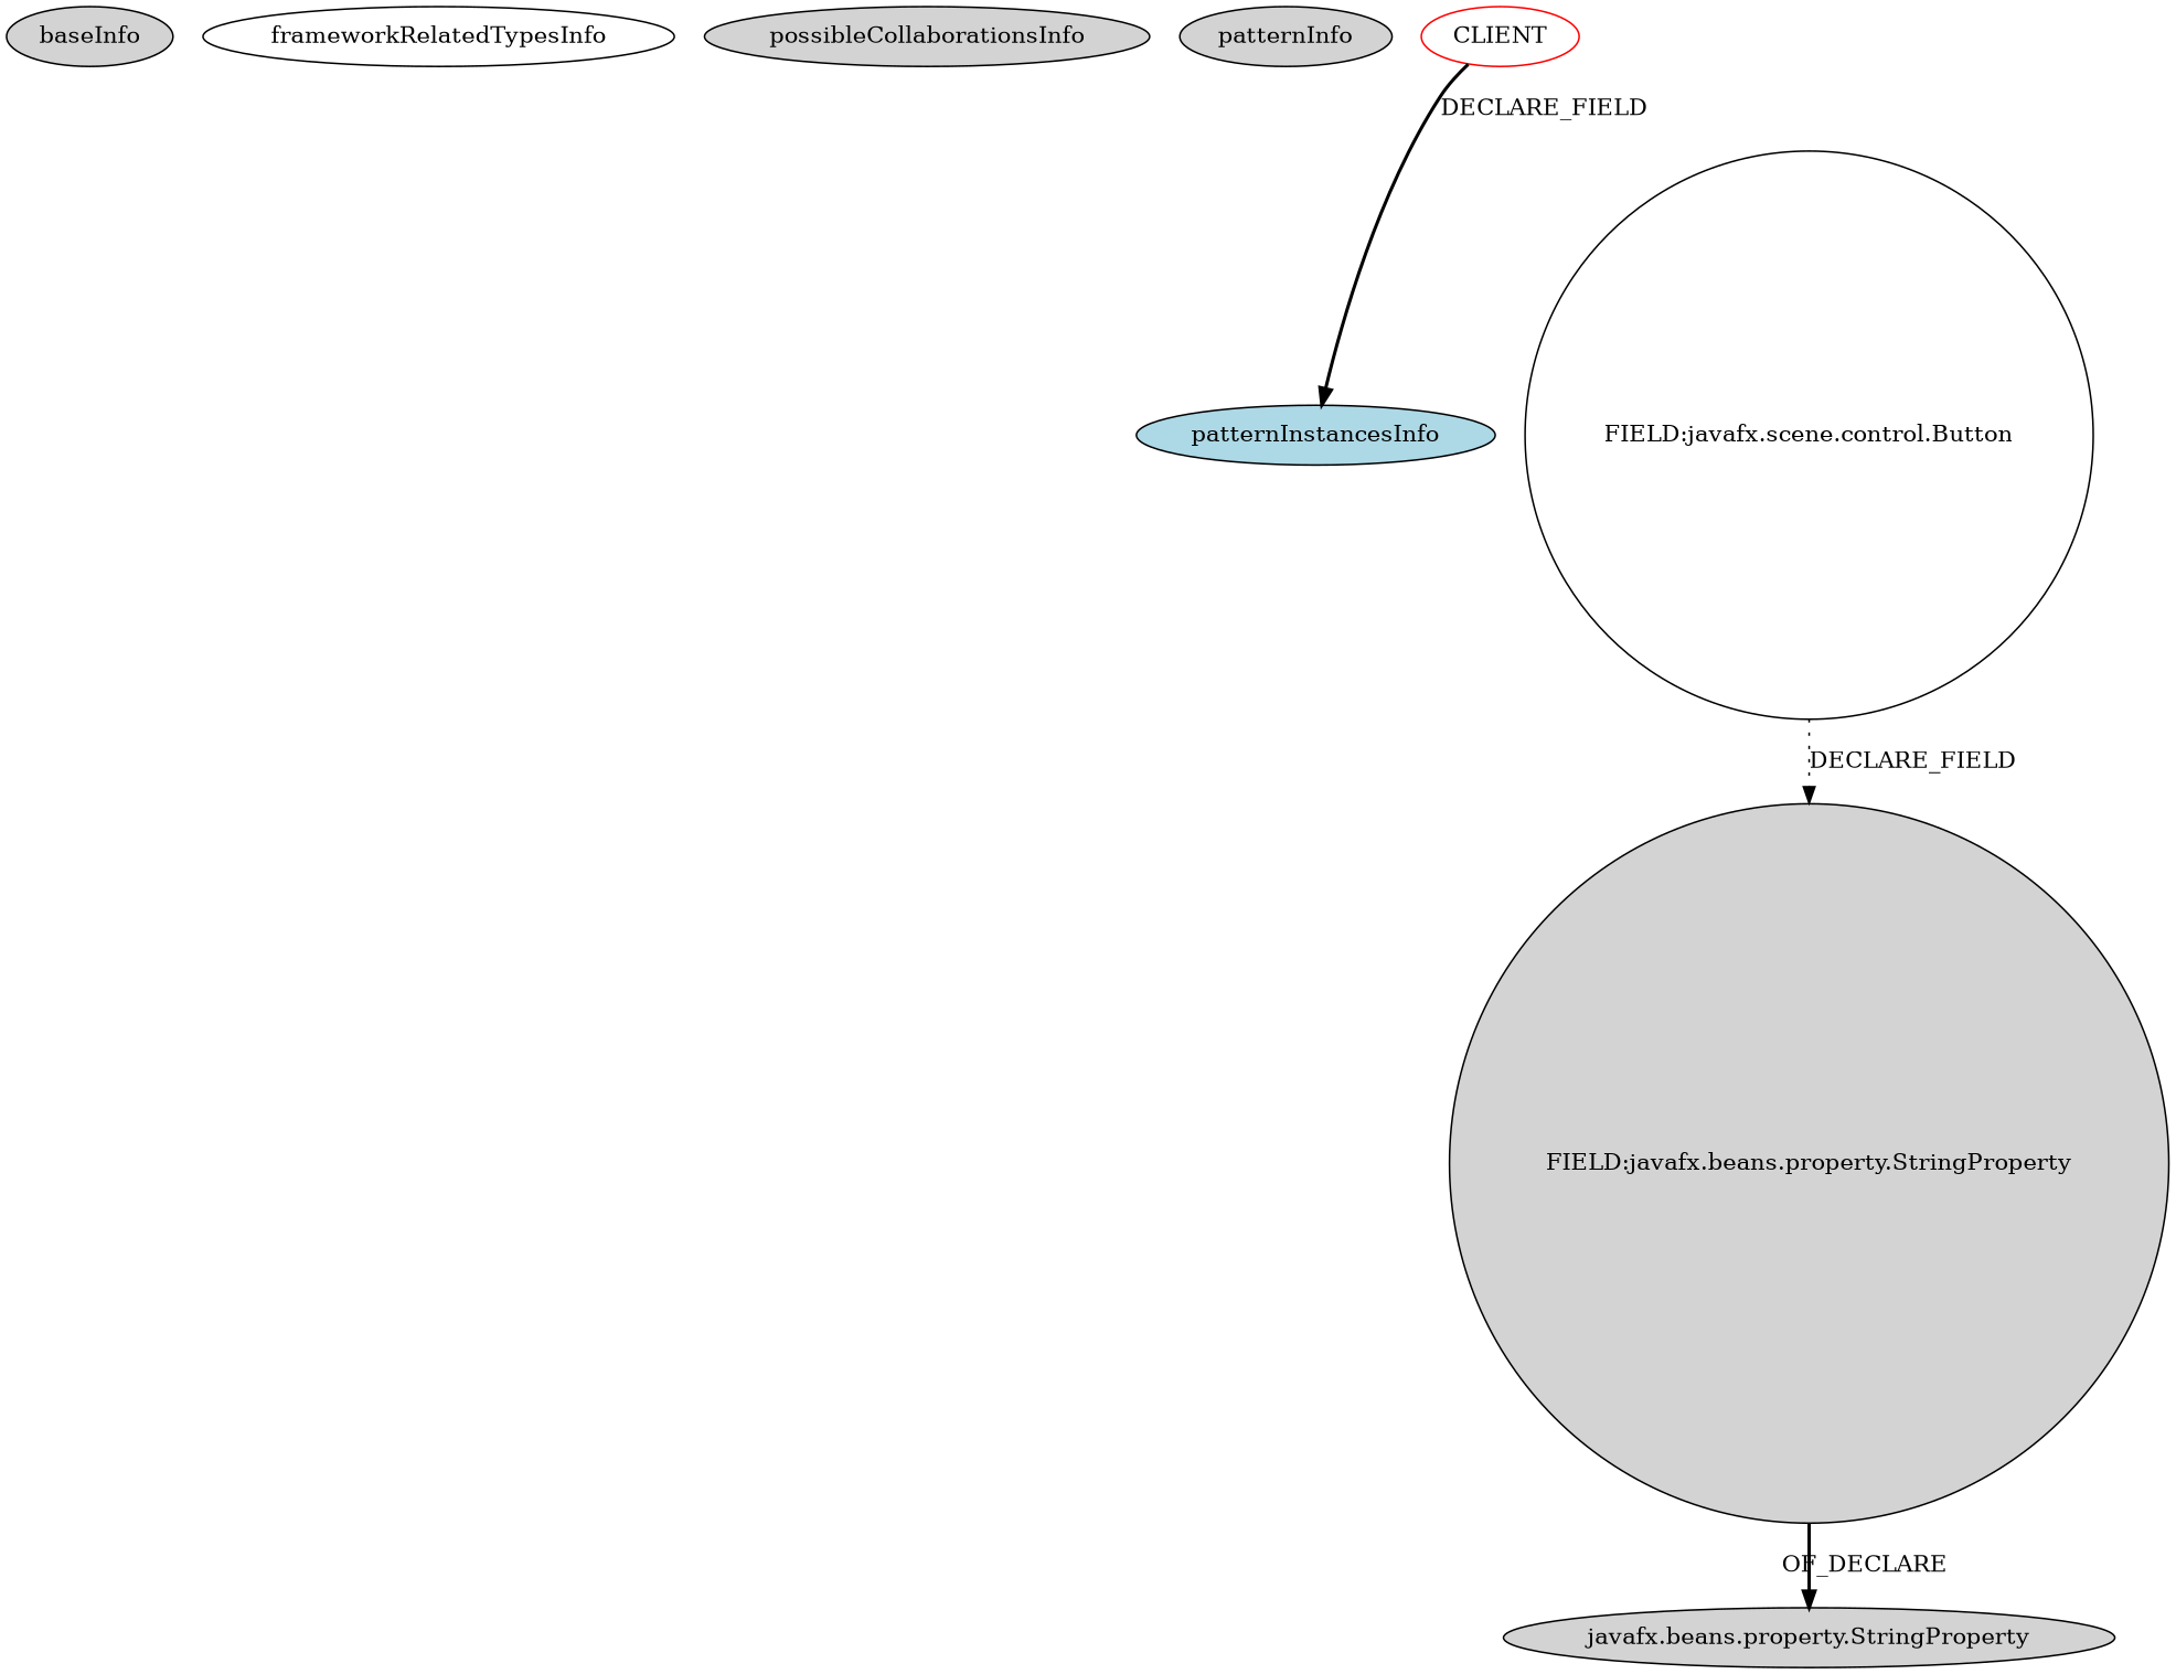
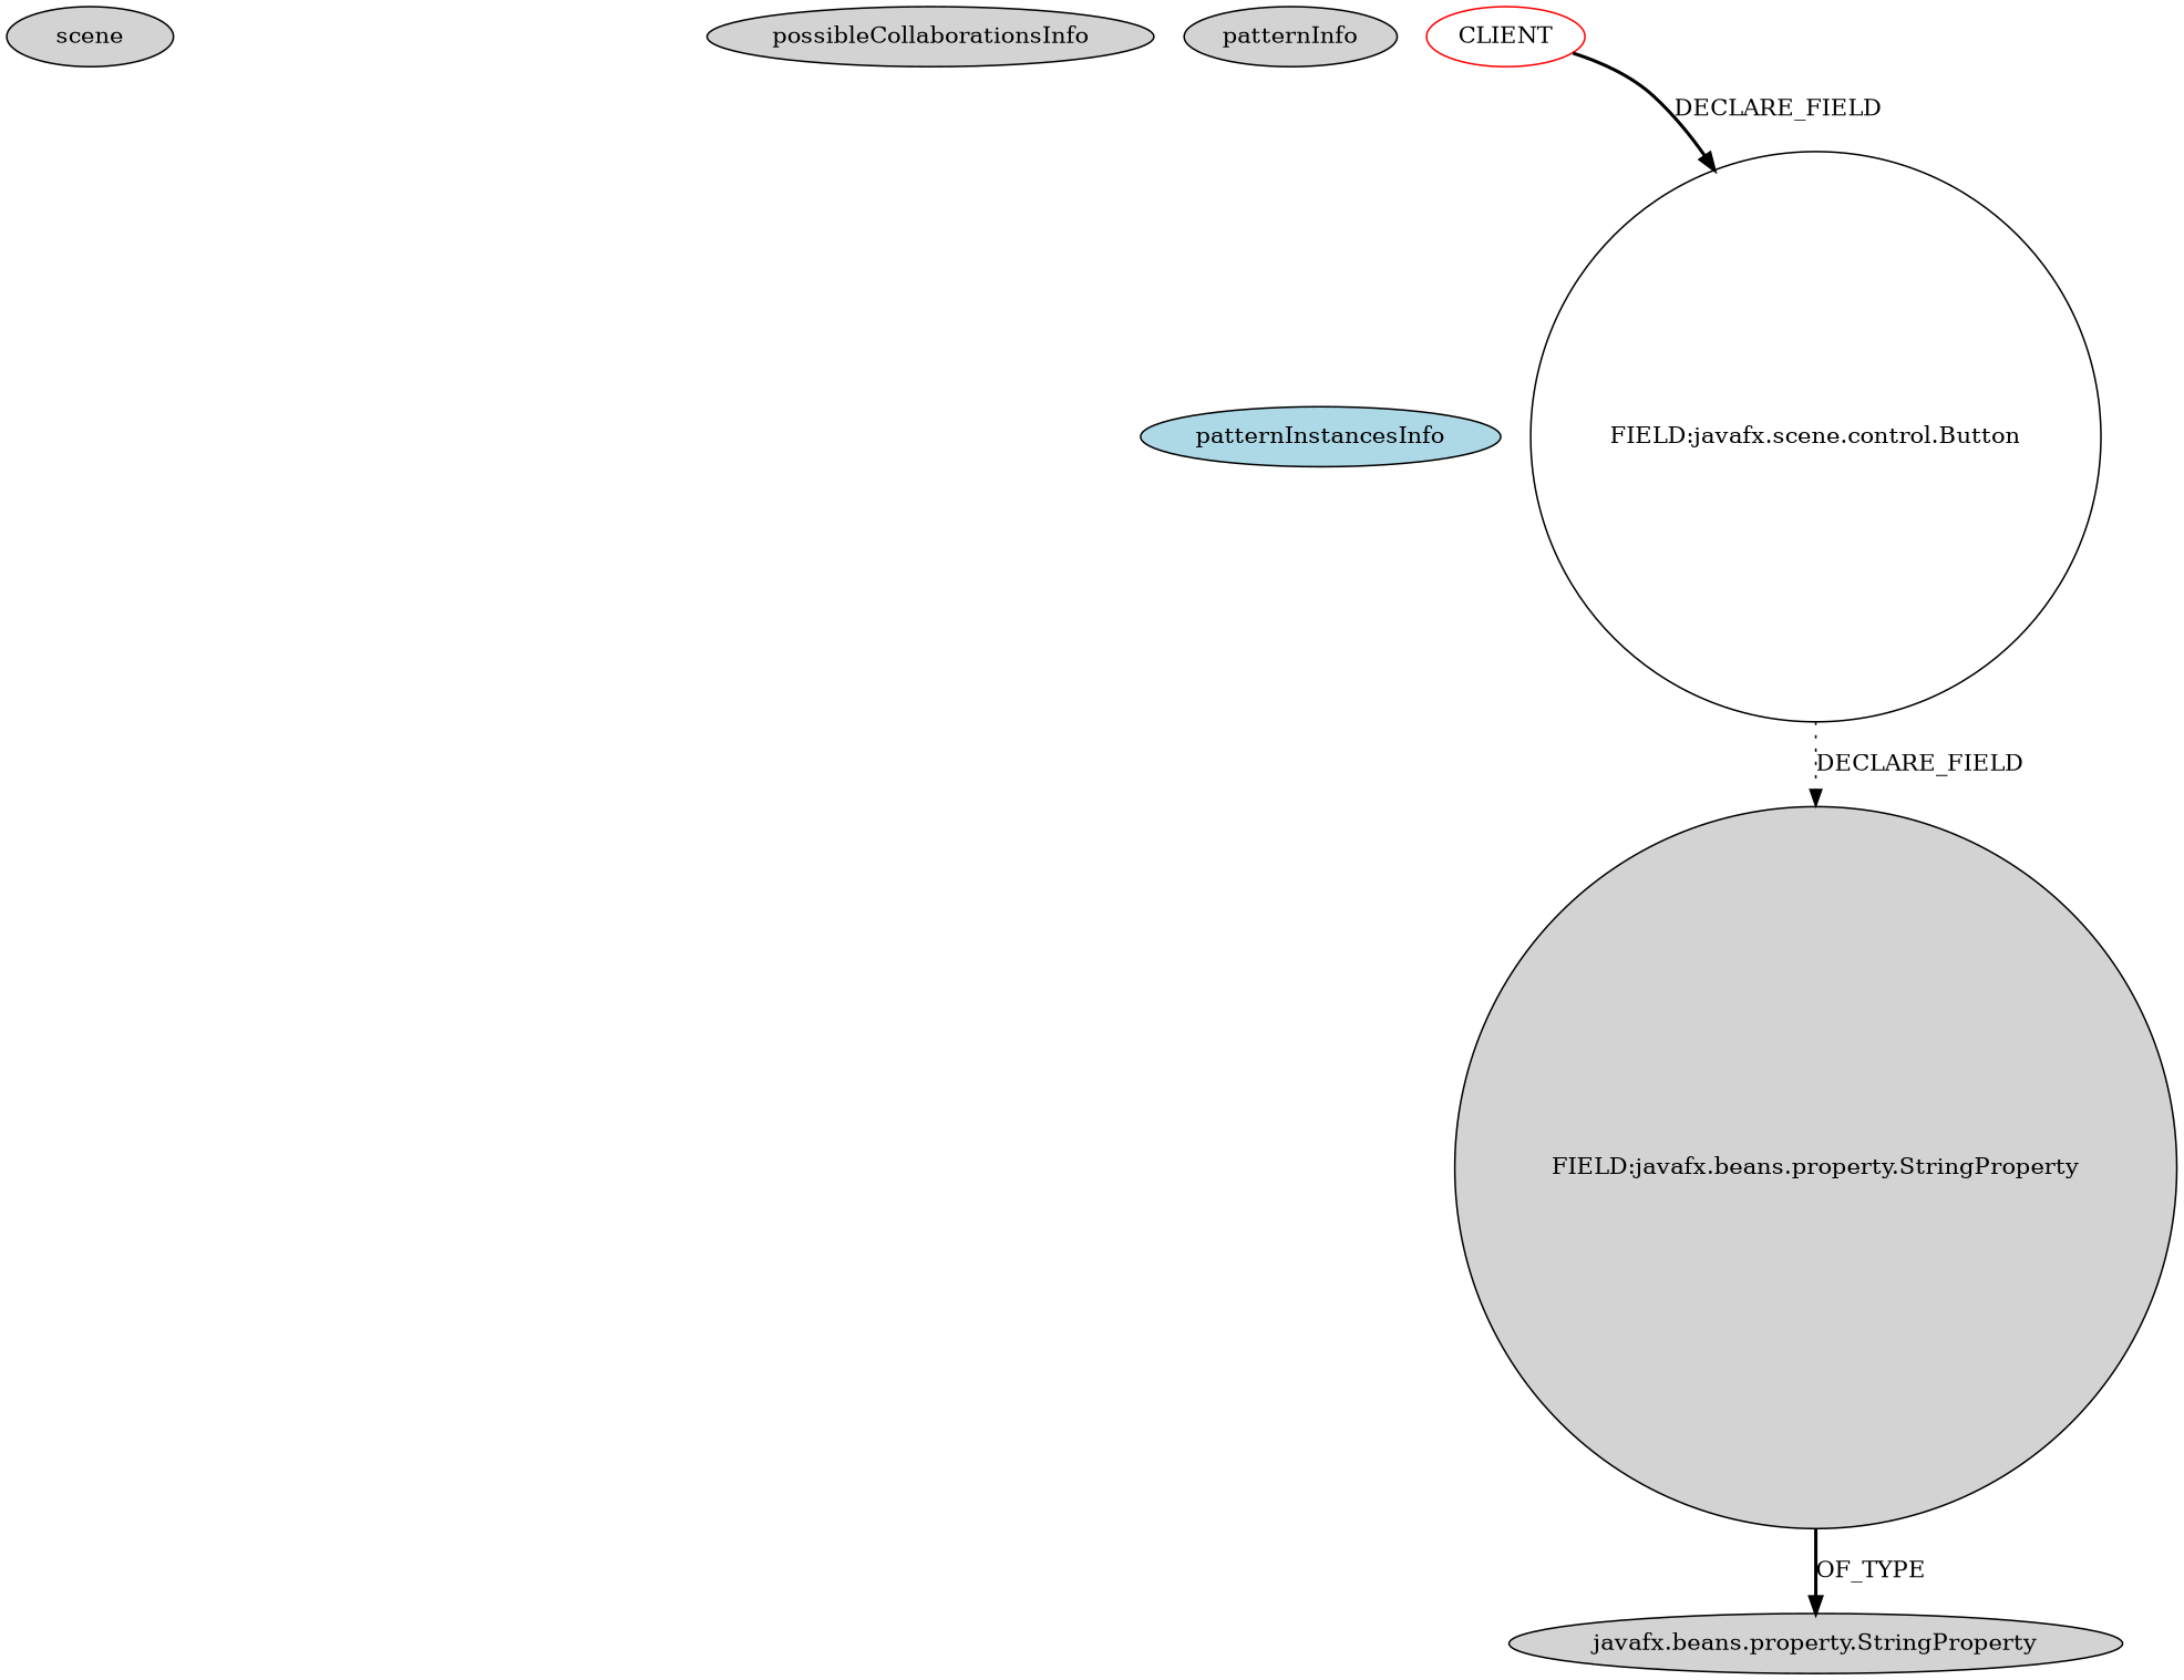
  digraph {
    node [fillcolor=lightgrey style=filled]
    edge [style=bold]
-   baseInfo [category=pattern graphId=2173 isAnonymous=false possibleRelation=false]
-   frameworkRelatedTypesInfo [fillcolor=white]
+   baseInfo [category=pattern graphId=2173 isAnonymous=false possibleRelation=false label=scene]
    possibleCollaborationsInfo
    patternInfo [frequency=2.0 patternRootClient=0]
    patternInstancesInfo [0="brunoborges-fx2048~/brunoborges-fx2048/fx2048-master/src/game2048/Board.java~Board~2229" 1="tarchan-ClipFX~/tarchan-ClipFX/ClipFX-master/src/com/mac/tarchan/clipfx/URLBoxController.java~URLBoxController~4464" fillcolor=lightblue]
    n6 [isFrameworkType=false label="javafx.beans.property.StringProperty" vertexType=FRAMEWORK_CLASS_TYPE]
    n7 [isFrameworkType=false label="FIELD:javafx.beans.property.StringProperty" shape=circle vertexType=FIELD_DECLARATION]
    n8 [color=red fillcolor=white isFrameworkType=false label=CLIENT vertexType=ROOT_CLIENT_CLASS_DECLARATION]
    n9 [fillcolor=white isFrameworkType=false label="FIELD:javafx.scene.control.Button" shape=circle vertexType=FIELD_DECLARATION]
-   n7 -> n6 [label=OF_DECLARE]
-   n8 -> patternInstancesInfo [label=DECLARE_FIELD]
+   n7 -> n6 [label=OF_TYPE]
+   n8 -> n9 [label=DECLARE_FIELD]
    n9 -> n7 [label=DECLARE_FIELD style=dotted]
  }
